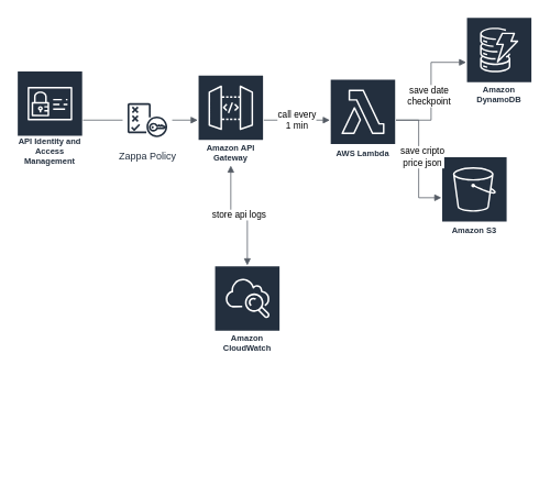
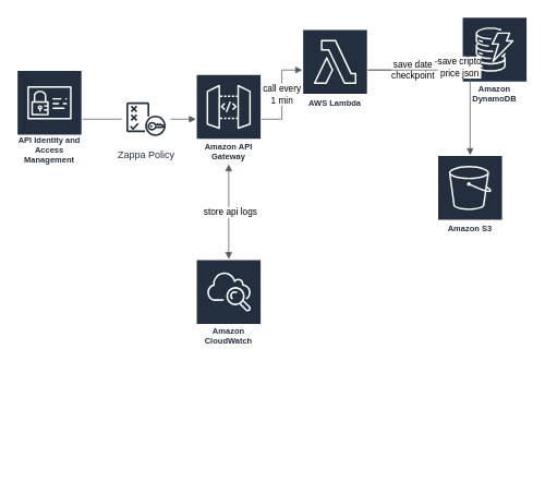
  <mxCell id="0" />
  <mxCell id="1" parent="0" />
  <mxCell id="2" style="edgeStyle=orthogonalEdgeStyle;rounded=0;orthogonalLoop=1;jettySize=auto;html=1;" edge="1" parent="1"><mxGeometry relative="1" as="geometry"><mxPoint x="103.8" y="579.4" as="targetPoint" /></mxGeometry></mxCell>
  <mxCell id="3" value="API Identity and Access Management" style="sketch=0;outlineConnect=0;fontColor=#232F3E;gradientColor=none;strokeColor=#ffffff;fillColor=#232F3E;dashed=0;verticalLabelPosition=middle;verticalAlign=bottom;align=center;html=1;whiteSpace=wrap;fontSize=10;fontStyle=1;spacing=3;shape=mxgraph.aws4.productIcon;prIcon=mxgraph.aws4.identity_and_access_management;" vertex="1" parent="1"><mxGeometry x="20" y="85" width="80" height="120" as="geometry" /></mxCell>
  <mxCell id="4" value="Amazon S3" style="sketch=0;outlineConnect=0;fontColor=#232F3E;gradientColor=none;strokeColor=#ffffff;fillColor=#232F3E;dashed=0;verticalLabelPosition=middle;verticalAlign=bottom;align=center;html=1;whiteSpace=wrap;fontSize=10;fontStyle=1;spacing=3;shape=mxgraph.aws4.productIcon;prIcon=mxgraph.aws4.s3;" vertex="1" parent="1"><mxGeometry x="534" y="189" width="80" height="100" as="geometry" /></mxCell>
- <mxCell id="5" value="AWS Lambda" style="sketch=0;outlineConnect=0;fontColor=#232F3E;gradientColor=none;strokeColor=#ffffff;fillColor=#232F3E;dashed=0;verticalLabelPosition=middle;verticalAlign=bottom;align=center;html=1;whiteSpace=wrap;fontSize=10;fontStyle=1;spacing=3;shape=mxgraph.aws4.productIcon;prIcon=mxgraph.aws4.lambda;" vertex="1" parent="1"><mxGeometry x="399" y="95" width="80" height="100" as="geometry" /></mxCell>
+ <mxCell id="5" value="AWS Lambda" style="sketch=0;outlineConnect=0;fontColor=#232F3E;gradientColor=none;strokeColor=#ffffff;fillColor=#232F3E;dashed=0;verticalLabelPosition=middle;verticalAlign=bottom;align=center;html=1;whiteSpace=wrap;fontSize=10;fontStyle=1;spacing=3;shape=mxgraph.aws4.productIcon;prIcon=mxgraph.aws4.lambda;" vertex="1" parent="1"><mxGeometry x="369" y="35" width="80" height="100" as="geometry" /></mxCell>
  <mxCell id="6" value="Amazon DynamoDB" style="sketch=0;outlineConnect=0;fontColor=#232F3E;gradientColor=none;strokeColor=#ffffff;fillColor=#232F3E;dashed=0;verticalLabelPosition=middle;verticalAlign=bottom;align=center;html=1;whiteSpace=wrap;fontSize=10;fontStyle=1;spacing=3;shape=mxgraph.aws4.productIcon;prIcon=mxgraph.aws4.dynamodb;" vertex="1" parent="1"><mxGeometry x="564" y="20" width="80" height="110" as="geometry" /></mxCell>
- <mxCell id="7" value="Amazon CloudWatch" style="sketch=0;outlineConnect=0;fontColor=#232F3E;gradientColor=none;strokeColor=#ffffff;fillColor=#232F3E;dashed=0;verticalLabelPosition=middle;verticalAlign=bottom;align=center;html=1;whiteSpace=wrap;fontSize=10;fontStyle=1;spacing=3;shape=mxgraph.aws4.productIcon;prIcon=mxgraph.aws4.cloudwatch;" vertex="1" parent="1"><mxGeometry x="259" y="321" width="80" height="110" as="geometry" /></mxCell>
+ <mxCell id="7" value="Amazon CloudWatch" style="sketch=0;outlineConnect=0;fontColor=#232F3E;gradientColor=none;strokeColor=#ffffff;fillColor=#232F3E;dashed=0;verticalLabelPosition=middle;verticalAlign=bottom;align=center;html=1;whiteSpace=wrap;fontSize=10;fontStyle=1;spacing=3;shape=mxgraph.aws4.productIcon;prIcon=mxgraph.aws4.cloudwatch;" vertex="1" parent="1"><mxGeometry x="239" y="316" width="80" height="110" as="geometry" /></mxCell>
  <mxCell id="8" value="Amazon API Gateway" style="sketch=0;outlineConnect=0;fontColor=#232F3E;gradientColor=none;strokeColor=#ffffff;fillColor=#232F3E;dashed=0;verticalLabelPosition=middle;verticalAlign=bottom;align=center;html=1;whiteSpace=wrap;fontSize=10;fontStyle=1;spacing=3;shape=mxgraph.aws4.productIcon;prIcon=mxgraph.aws4.api_gateway;" vertex="1" parent="1"><mxGeometry x="239" y="90" width="80" height="110" as="geometry" /></mxCell>
  <mxCell id="9" value="" style="edgeStyle=orthogonalEdgeStyle;html=1;endArrow=block;elbow=vertical;startArrow=none;endFill=1;strokeColor=#545B64;rounded=0;" edge="1" parent="1" source="3" target="8"><mxGeometry width="100" relative="1" as="geometry"><mxPoint x="105" y="234" as="sourcePoint" /><mxPoint x="205" y="234" as="targetPoint" /></mxGeometry></mxCell>
  <mxCell id="10" value="call every&lt;br&gt;1 min" style="edgeStyle=orthogonalEdgeStyle;html=1;endArrow=block;elbow=vertical;startArrow=none;endFill=1;strokeColor=#545B64;rounded=0;" edge="1" parent="1" source="8" target="5"><mxGeometry width="100" relative="1" as="geometry"><mxPoint x="175" y="269" as="sourcePoint" /><mxPoint x="275" y="269" as="targetPoint" /></mxGeometry></mxCell>
  <mxCell id="11" value="" style="edgeStyle=orthogonalEdgeStyle;html=1;endArrow=block;elbow=vertical;startArrow=none;endFill=1;strokeColor=#545B64;rounded=0;" edge="1" parent="1" source="5" target="6"><mxGeometry width="100" relative="1" as="geometry"><mxPoint x="403" y="246" as="sourcePoint" /><mxPoint x="503" y="246" as="targetPoint" /></mxGeometry></mxCell>
  <mxCell id="12" value="save date&lt;br&gt;checkpoint" style="edgeLabel;html=1;align=center;verticalAlign=middle;resizable=0;points=[];" vertex="1" connectable="0" parent="11"><mxGeometry x="-0.076" y="3" relative="1" as="geometry"><mxPoint as="offset" /></mxGeometry></mxCell>
  <mxCell id="13" value="" style="edgeStyle=orthogonalEdgeStyle;html=1;endArrow=block;elbow=vertical;startArrow=none;endFill=1;strokeColor=#545B64;rounded=0;" edge="1" parent="1" source="5" target="4"><mxGeometry width="100" relative="1" as="geometry"><mxPoint x="258" y="316" as="sourcePoint" /><mxPoint x="650" y="376" as="targetPoint" /></mxGeometry></mxCell>
  <mxCell id="14" value="save cripto&lt;br&gt;price json" style="edgeLabel;html=1;align=center;verticalAlign=middle;resizable=0;points=[];" vertex="1" connectable="0" parent="13"><mxGeometry x="-0.03" y="4" relative="1" as="geometry"><mxPoint as="offset" /></mxGeometry></mxCell>
  <mxCell id="15" value="" style="edgeStyle=orthogonalEdgeStyle;html=1;endArrow=block;elbow=vertical;startArrow=block;startFill=1;endFill=1;strokeColor=#545B64;rounded=0;" edge="1" parent="1" source="7" target="8"><mxGeometry width="100" relative="1" as="geometry"><mxPoint x="162" y="282" as="sourcePoint" /><mxPoint x="262" y="282" as="targetPoint" /></mxGeometry></mxCell>
  <mxCell id="16" value="store api logs" style="edgeLabel;html=1;align=center;verticalAlign=middle;resizable=0;points=[];" vertex="1" connectable="0" parent="15"><mxGeometry y="-1" relative="1" as="geometry"><mxPoint as="offset" /></mxGeometry></mxCell>
  <mxCell id="17" value="Zappa Policy" style="sketch=0;outlineConnect=0;fontColor=#232F3E;gradientColor=none;strokeColor=#232F3E;fillColor=#ffffff;dashed=0;verticalLabelPosition=bottom;verticalAlign=top;align=center;html=1;fontSize=12;fontStyle=0;aspect=fixed;shape=mxgraph.aws4.resourceIcon;resIcon=mxgraph.aws4.policy;" vertex="1" parent="1"><mxGeometry x="148" y="115" width="60" height="60" as="geometry" /></mxCell>
